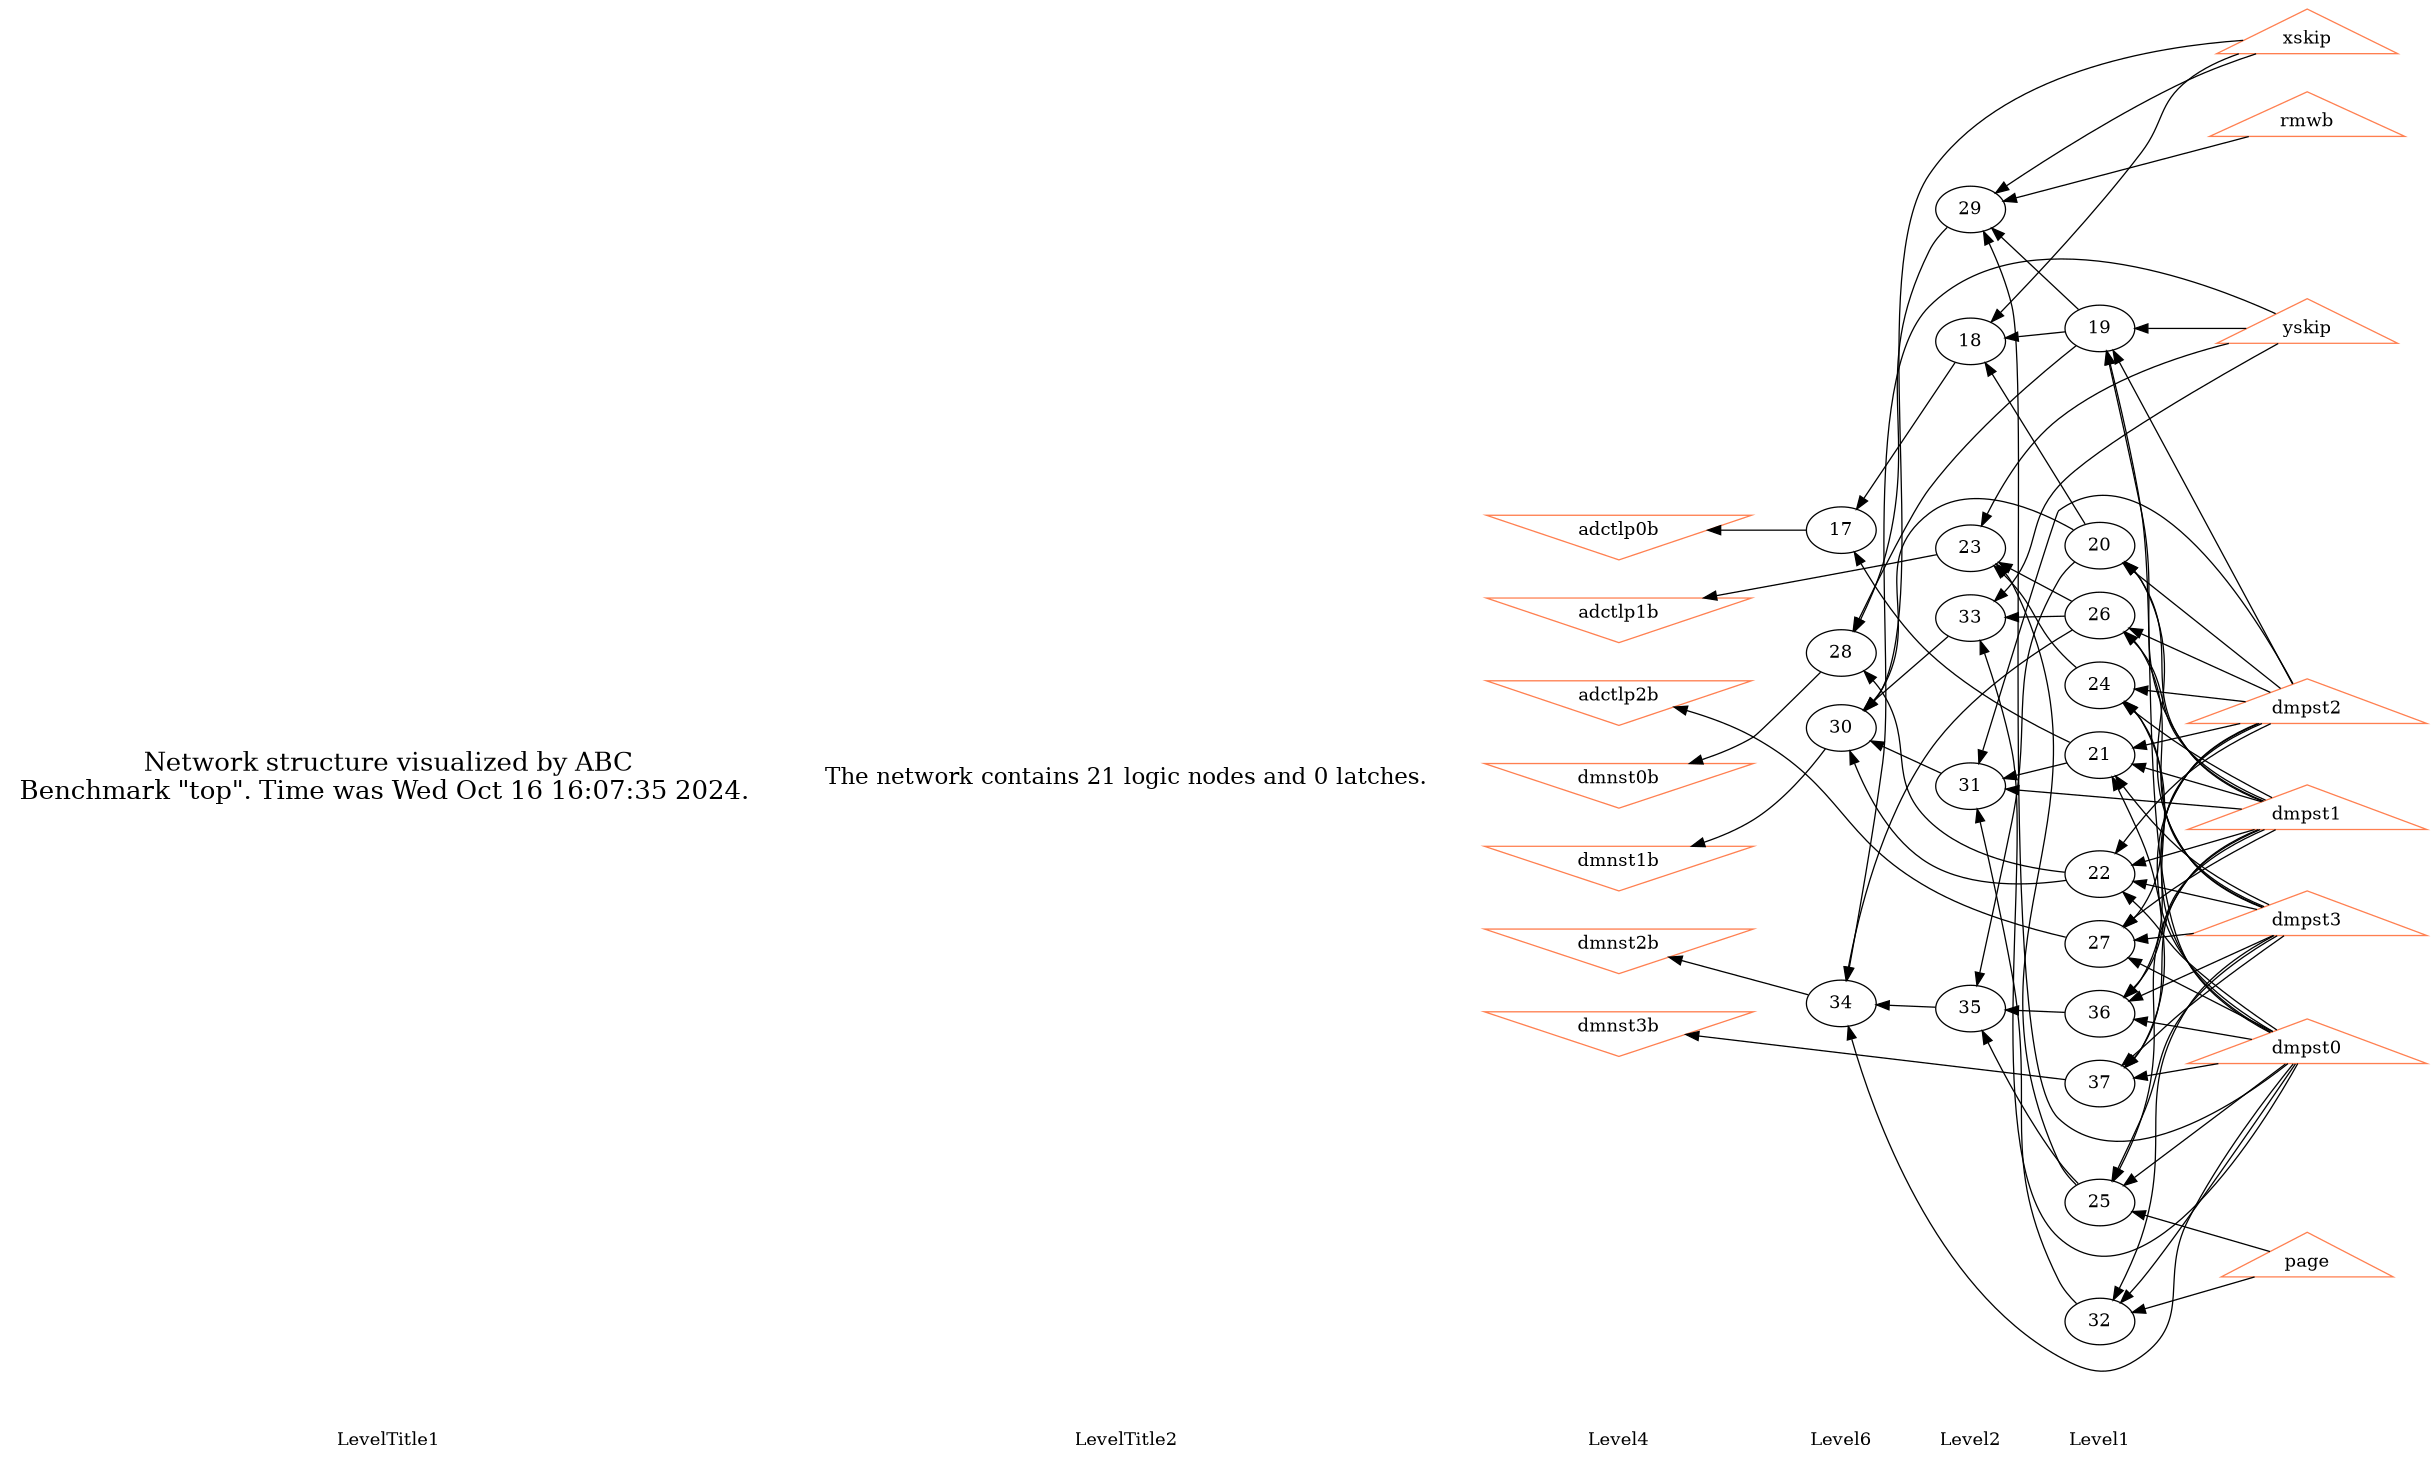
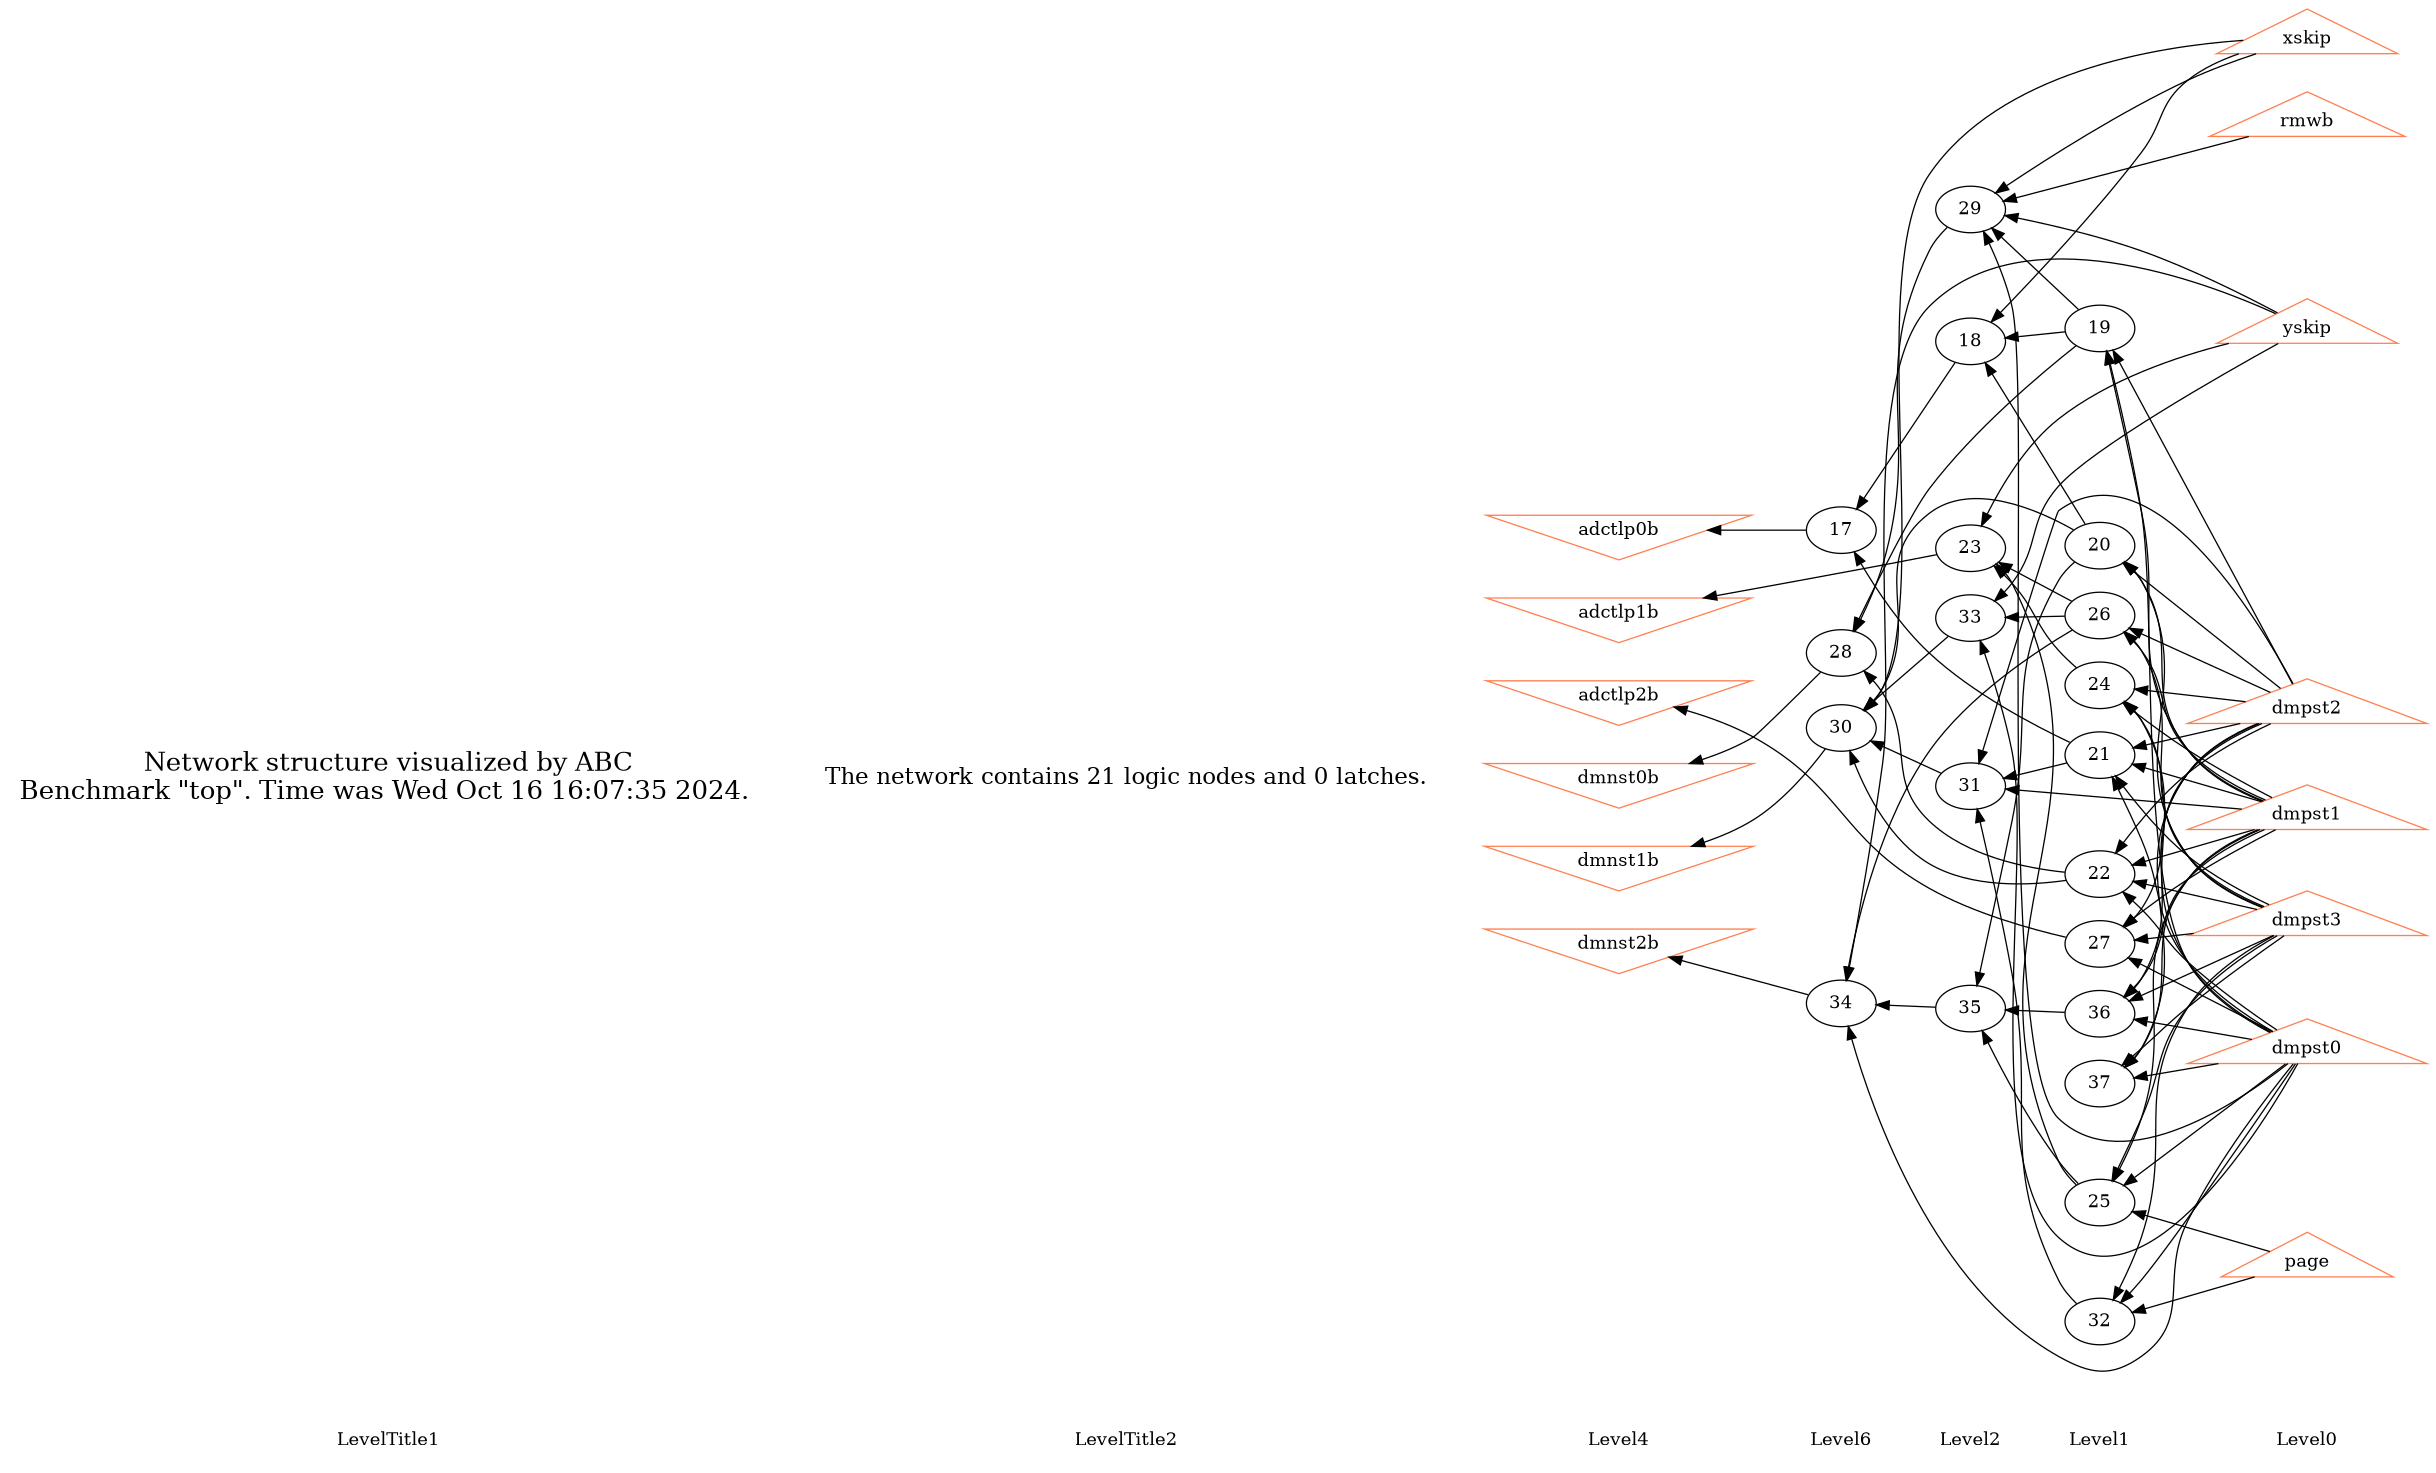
  digraph {
    rankdir=LR
    node [shape=ellipse]
    edge [dir=back style=solid]
    LevelTitle1 [shape=plaintext]
    LevelTitle2 [shape=plaintext]
    Level4 [shape=plaintext]
    n4 [label=Level6 shape=plaintext]
    Level2 [shape=plaintext]
    Level1 [shape=plaintext]
+   Level0 [shape=plaintext]
    n8 [fontname="Times-Roman" fontsize=20 label="Network structure visualized by ABC\nBenchmark \"top\". Time was Wed Oct 16 16:07:35 2024. " shape=plaintext]
    n9 [fontname="Times-Roman" fontsize=18 label="The network contains 21 logic nodes and 0 latches.\n" shape=plaintext]
    n10 [color=coral fillcolor=coral label=adctlp0b shape=invtriangle]
    n11 [color=coral fillcolor=coral label=adctlp1b shape=invtriangle]
    n12 [color=coral fillcolor=coral label=adctlp2b shape=invtriangle]
    n13 [color=coral fillcolor=coral label=dmnst0b shape=invtriangle]
    n14 [color=coral fillcolor=coral label=dmnst1b shape=invtriangle]
    n15 [color=coral fillcolor=coral label=dmnst2b shape=invtriangle]
-   n16 [color=coral fillcolor=coral label=dmnst3b shape=invtriangle]
    n17 [label="17\n"]
    n18 [label="28\n"]
    n19 [label="30\n"]
    n20 [label="34\n"]
    n21 [label="18\n"]
    n22 [label="23\n"]
    n23 [label="29\n"]
    n24 [label="31\n"]
    n25 [label="33\n"]
    n26 [label="35\n"]
    n27 [label="19\n"]
    n28 [label="20\n"]
    n29 [label="21\n"]
    n30 [label="22\n"]
    n31 [label="24\n"]
    n32 [label="25\n"]
    n33 [label="26\n"]
    n34 [label="27\n"]
    n35 [label="32\n"]
    n36 [label="36\n"]
    n37 [label="37\n"]
    n38 [color=coral fillcolor=coral label=rmwb shape=triangle]
    n39 [color=coral fillcolor=coral label=yskip shape=triangle]
    n40 [color=coral fillcolor=coral label=page shape=triangle]
    n41 [color=coral fillcolor=coral label=xskip shape=triangle]
    n42 [color=coral fillcolor=coral label=dmpst0 shape=triangle]
    n43 [color=coral fillcolor=coral label=dmpst1 shape=triangle]
    n44 [color=coral fillcolor=coral label=dmpst2 shape=triangle]
    n45 [color=coral fillcolor=coral label=dmpst3 shape=triangle]
    subgraph sub_1 {
      LevelTitle1
      LevelTitle2
      Level4
      n4
      Level2
      Level1
+     Level0
    }
    subgraph sub_2 {
      rank=same
      LevelTitle1
      n8
    }
    subgraph sub_3 {
      rank=same
      LevelTitle2
      n9
    }
    subgraph sub_4 {
      rank=same
      Level4
      n10
      n11
      n12
      n13
      n14
      n15
-     n16
    }
    subgraph sub_5 {
      rank=same
      n4
      n17
      n18
      n19
      n20
    }
    subgraph sub_6 {
      rank=same
      Level2
      n21
      n22
      n23
      n24
      n25
      n26
    }
    subgraph sub_7 {
      rank=same
      Level1
      n27
      n28
      n29
      n30
      n31
      n32
      n33
      n34
      n35
      n36
      n37
    }
    subgraph sub_8 {
      rank=same
+     Level0
      n38
      n39
      n40
      n41
      n42
      n43
      n44
      n45
    }
    LevelTitle1 -> LevelTitle2 [style=invis]
    LevelTitle2 -> Level4 [style=invis]
    Level4 -> n4 [style=invis]
    n4 -> Level2 [style=invis]
    Level2 -> Level1 [style=invis]
+   Level1 -> Level0 [style=invis]
    n8 -> n9 [style=invis]
    n9 -> n10 [style=invis]
    n9 -> n11 [style=invis]
    n9 -> n12 [style=invis]
    n9 -> n13 [style=invis]
    n9 -> n14 [style=invis]
    n9 -> n15 [style=invis]
-   n9 -> n16 [style=invis]
    n10 -> n11 [style=invis]
    n10 -> n17
    n11 -> n12 [style=invis]
    n11 -> n22
    n12 -> n13 [style=invis]
    n12 -> n34
    n13 -> n14 [style=invis]
    n13 -> n18
    n14 -> n15 [style=invis]
    n14 -> n19
-   n15 -> n16 [style=invis]
    n15 -> n20
-   n16 -> n37
    n17 -> n21
    n17 -> n29
    n18 -> n23
    n18 -> n27
    n18 -> n30
    n19 -> n24
    n19 -> n25
    n19 -> n28
    n19 -> n30
    n19 -> n41
    n20 -> n26
    n20 -> n33
    n20 -> n39
    n20 -> n42
    n21 -> n27
    n21 -> n28
    n21 -> n41
    n22 -> n31
    n22 -> n32
    n22 -> n33
    n22 -> n39
    n23 -> n27
    n23 -> n38
    n23 -> n41
    n23 -> n42
    n24 -> n29
    n24 -> n35
    n24 -> n43
    n24 -> n44
    n25 -> n33
    n25 -> n39
    n25 -> n42
    n26 -> n28
    n26 -> n32
    n26 -> n36
-   n27 -> n39
+   n23 -> n39
    n27 -> n42
    n27 -> n43
    n27 -> n44
    n28 -> n43
    n28 -> n44
    n28 -> n45
    n29 -> n42
    n29 -> n43
    n29 -> n44
    n29 -> n45
    n30 -> n42
    n30 -> n43
    n30 -> n44
    n30 -> n45
    n31 -> n42
    n31 -> n43
    n31 -> n44
    n31 -> n45
    n32 -> n40
    n32 -> n42
    n32 -> n43
    n32 -> n45
    n33 -> n43
    n33 -> n44
    n33 -> n45
    n34 -> n42
    n34 -> n43
    n34 -> n44
    n34 -> n45
    n35 -> n40
    n35 -> n42
    n35 -> n45
    n36 -> n42
    n36 -> n43
    n36 -> n44
    n36 -> n45
    n37 -> n42
    n37 -> n43
    n37 -> n44
    n37 -> n45
  }
